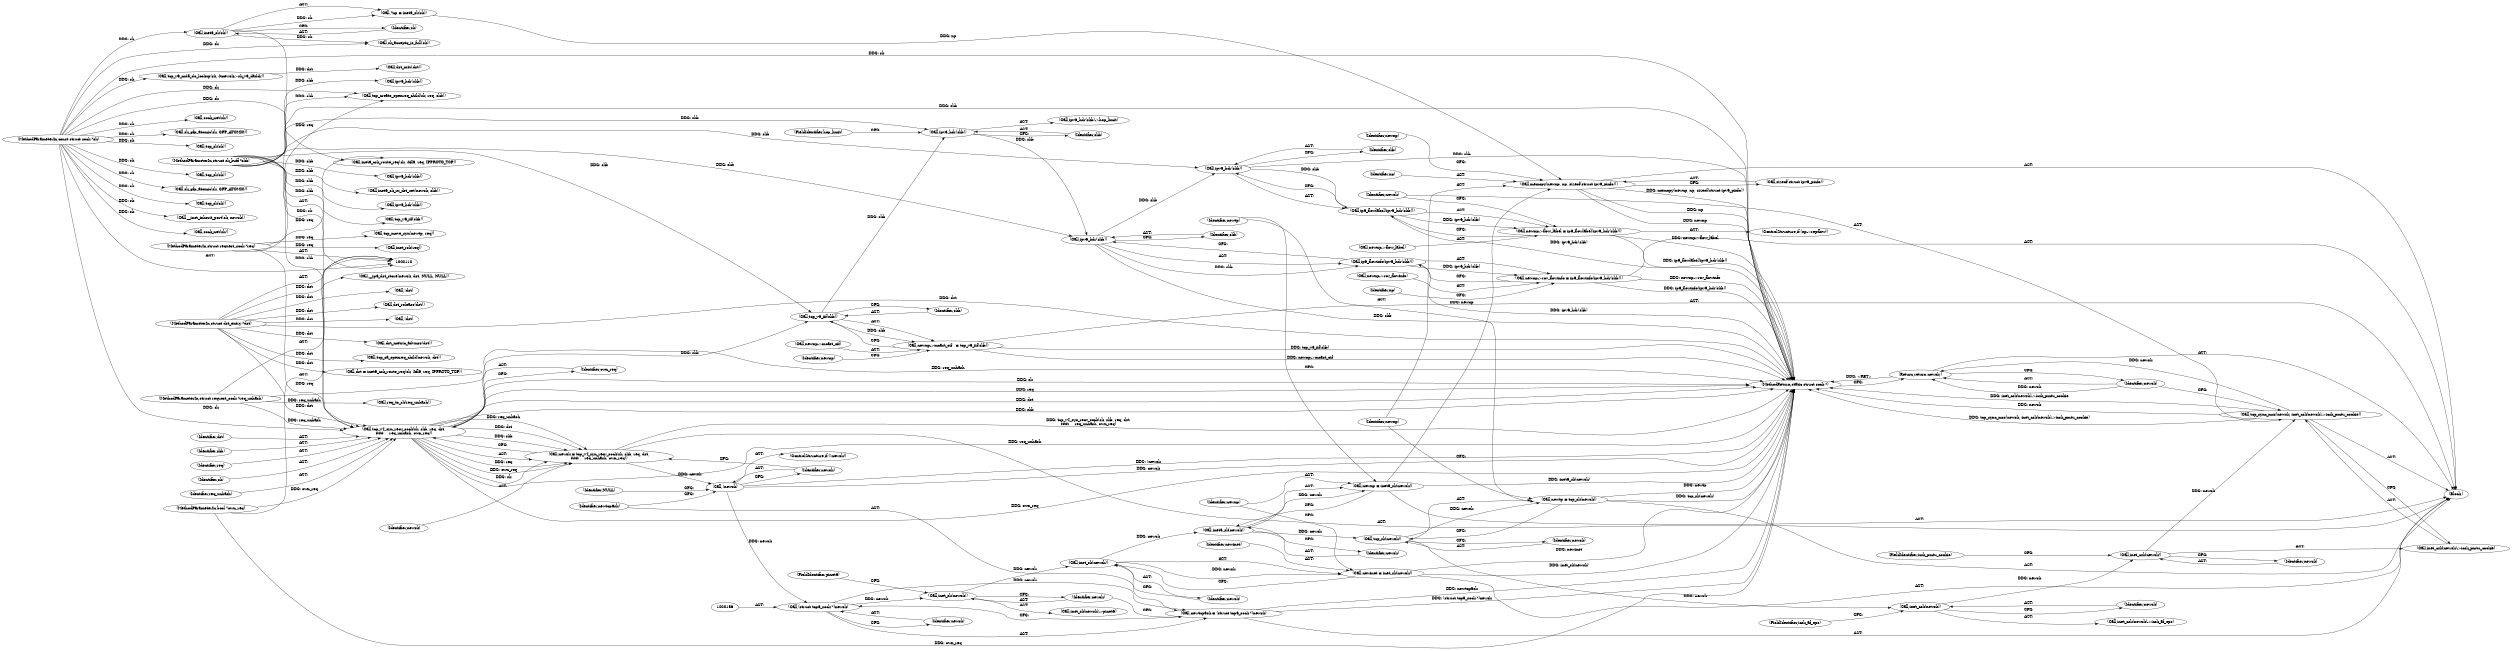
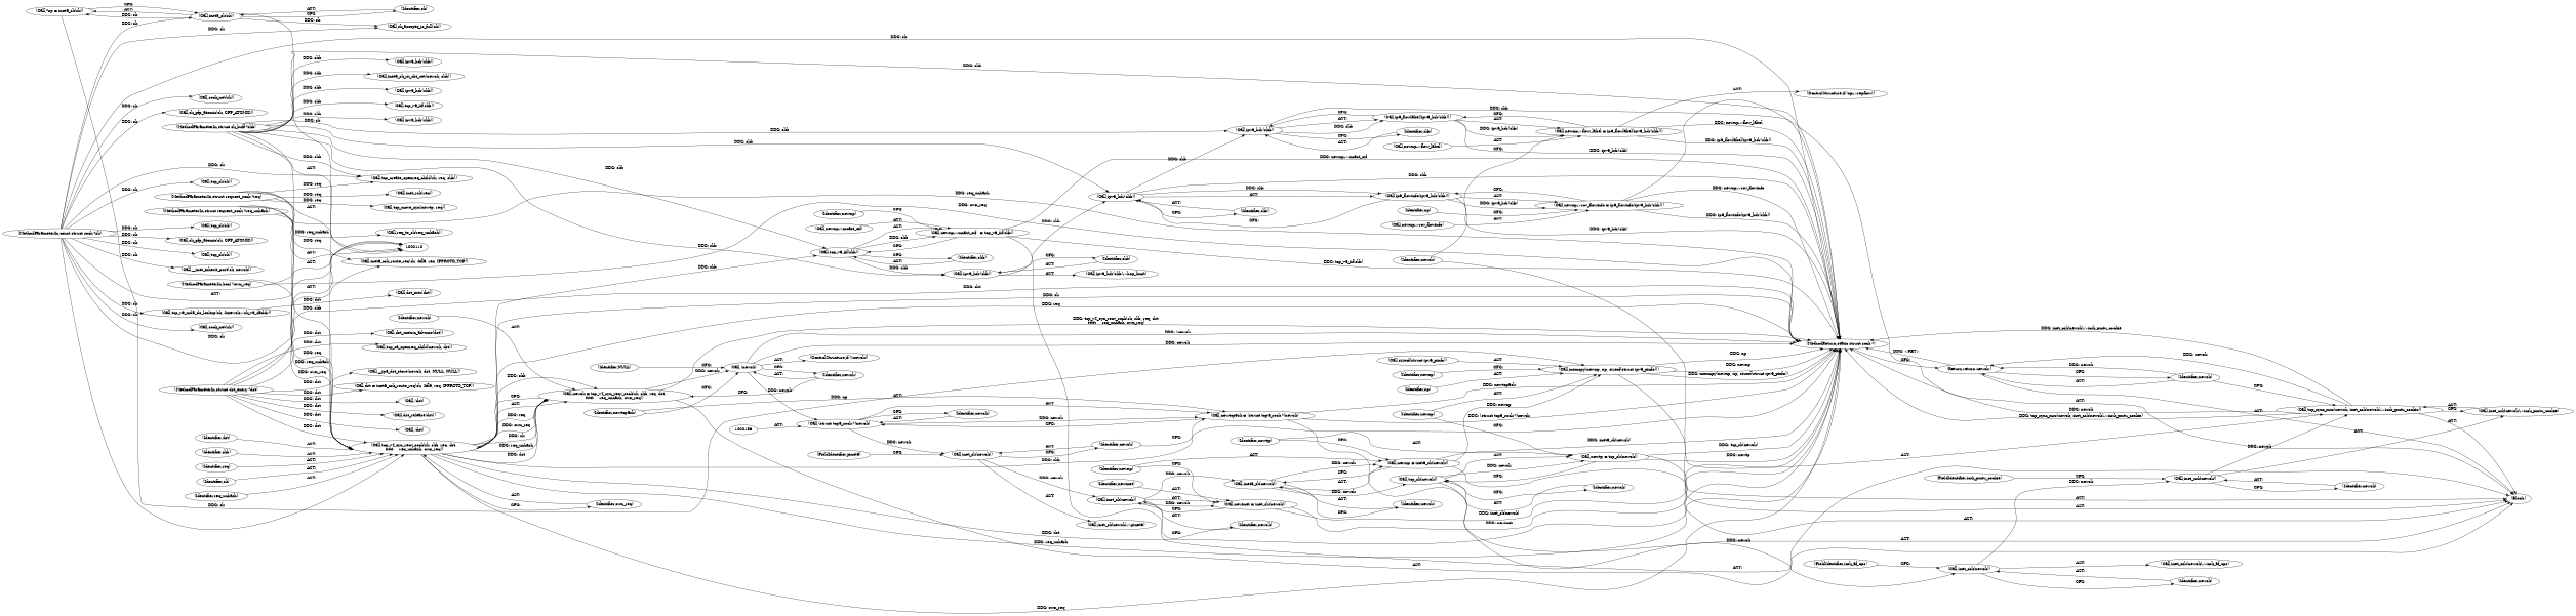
  digraph {
    rankdir=LR
    n1 [label="(Call,tcp_v4_syn_recv_sock(sk, skb, req, dst,\n\t\t\t\t\t     req_unhash, own_req))"]
    n2 [label="(Call,newsk = tcp_v4_syn_recv_sock(sk, skb, req, dst,\n\t\t\t\t\t     req_unhash, own_req))"]
    n3 [label="(Call,tcp_v6_iif(skb))"]
    n4 [label="(MethodReturn,static struct sock *)"]
    n5 [label="(Identifier,own_req)"]
    n6 [label="(Call,!newsk)"]
    n7 [label="(Block,)"]
    n8 [label="(Call,ipv6_hdr(skb))"]
    n9 [label="(Call,newnp->mcast_oif   = tcp_v6_iif(skb))"]
    n10 [label="(Identifier,skb)"]
    n11 [label="(Return,return newsk;)"]
    n12 [label="(Call,inet6_sk(sk))"]
    n13 [label="(Identifier,sk)"]
    n14 [label="(Call,sk_acceptq_is_full(sk))"]
    n15 [label="(Call,*np = inet6_sk(sk))"]
    n16 [label="(Call,memcpy(newnp, np, sizeof(struct ipv6_pinfo)))"]
    n17 [label="(MethodParameterIn,const struct sock *sk)"]
    n18 [label="(Call,tcp_create_openreq_child(sk, req, skb))"]
    n19 [label="(Call,tcp_v6_md5_do_lookup(sk, &newsk->sk_v6_daddr))"]
    n20 [label="(Call,sock_net(sk))"]
    n21 [label="(Call,sk_gfp_atomic(sk, GFP_ATOMIC))"]
    n22 [label="(Call,tcp_sk(sk))"]
    n23 [label="(Call,inet6_csk_route_req(sk, &fl6, req, IPPROTO_TCP))"]
    n24 [label="(Call,tcp_sk(sk))"]
    n25 [label="(Call,sk_gfp_atomic(sk, GFP_ATOMIC))"]
    n26 [label="(Call,tcp_sk(sk))"]
    n27 [label="(Call,__inet_inherit_port(sk, newsk))"]
    n28 [label="(Call,sock_net(sk))"]
    1000110
    n30 [label="(Call,dst_mtu(dst))"]
    n31 [label="(MethodParameterIn,struct sk_buff *skb)"]
    n32 [label="(Call,ipv6_hdr(skb))"]
    n33 [label="(Call,ipv6_hdr(skb))"]
    n34 [label="(Call,ipv6_hdr(skb))"]
    n35 [label="(Call,inet6_sk_rx_dst_set(newsk, skb))"]
    n36 [label="(Call,ipv6_hdr(skb))"]
    n37 [label="(Call,tcp_v6_iif(skb))"]
    n38 [label="(Call,ipv6_hdr(skb))"]
    n39 [label="(Call,ipv6_hdr(skb)->hop_limit)"]
    n40 [label="(Identifier,skb)"]
    n41 [label="(Call,ip6_flowinfo(ipv6_hdr(skb)))"]
    n42 [label="(Identifier,skb)"]
    n43 [label="(Call,ip6_flowlabel(ipv6_hdr(skb)))"]
    n44 [label="(Identifier,skb)"]
    n45 [label="(MethodParameterIn,struct request_sock *req)"]
    n46 [label="(Call,tcp_move_syn(newtp, req))"]
    n47 [label="(Call,inet_rsk(req))"]
    n48 [label="(MethodParameterIn,struct dst_entry *dst)"]
    n49 [label="(Call,dst_metric_advmss(dst))"]
    n50 [label="(Call,tcp_ca_openreq_child(newsk, dst))"]
    n51 [label="(Call,dst = inet6_csk_route_req(sk, &fl6, req, IPPROTO_TCP))"]
    n52 [label="(Call,__ip6_dst_store(newsk, dst, NULL, NULL))"]
    n53 [label="(Call,!dst)"]
    n54 [label="(Call,dst_release(dst))"]
    n55 [label="(Call,!dst)"]
    n56 [label="(MethodParameterIn,struct request_sock *req_unhash)"]
    n57 [label="(Call,req_to_sk(req_unhash))"]
    n58 [label="(MethodParameterIn,bool *own_req)"]
    n59 [label="(Call,(struct tcp6_sock *)newsk)"]
    n60 [label="(ControlStructure,if (!newsk))"]
    n61 [label="(Identifier,newsk)"]
    n62 [label="(Call,newtcp6sk = (struct tcp6_sock *)newsk)"]
    n63 [label="(Call,inet_sk(newsk))"]
    n64 [label="(Identifier,newsk)"]
    n65 [label="(Call,inet_sk(newsk))"]
    n66 [label="(Call,inet_sk(newsk)->pinet6)"]
    n67 [label="(Identifier,newsk)"]
    n68 [label="(Call,newinet = inet_sk(newsk))"]
    n69 [label="(Call,inet6_sk(newsk))"]
    n70 [label="(Identifier,newsk)"]
    n71 [label="(Call,newnp = inet6_sk(newsk))"]
    n72 [label="(Call,tcp_sk(newsk))"]
    n73 [label="(Identifier,newsk)"]
    n74 [label="(Call,newtp = tcp_sk(newsk))"]
    n75 [label="(Call,inet_csk(newsk))"]
    n76 [label="(Identifier,newsk)"]
    n77 [label="(Call,sizeof(struct ipv6_pinfo))"]
    n78 [label="(Call,inet_csk(newsk))"]
    n79 [label="(Identifier,newsk)"]
    n80 [label="(Call,inet_csk(newsk)->icsk_af_ops)"]
    n81 [label="(Call,tcp_sync_mss(newsk, inet_csk(newsk)->icsk_pmtu_cookie))"]
    n82 [label="(Identifier,newsk)"]
    n83 [label="(Call,inet_csk(newsk)->icsk_pmtu_cookie)"]
    n84 [label="(Identifier,newsk)"]
    n85 [label="(Call,newnp->rcv_flowinfo = ip6_flowinfo(ipv6_hdr(skb)))"]
    n86 [label="(Call,newnp->flow_label = ip6_flowlabel(ipv6_hdr(skb)))"]
    n87 [label="(ControlStructure,if (np->repflow))"]
    n88 [label="(FieldIdentifier,icsk_af_ops)"]
-   n89 [label="(FieldIdentifier,hop_limit)"]
    n90 [label="(Identifier,newnp)"]
    n91 [label="(FieldIdentifier,icsk_pmtu_cookie)"]
    n92 [label="(Identifier,NULL)"]
    n93 [label="(Identifier,newtcp6sk)"]
    n94 [label="(Identifier,newsk)"]
    n95 [label="(Identifier,dst)"]
    n96 [label="(Identifier,newsk)"]
    n97 [label="(Call,newnp->mcast_oif)"]
    n98 [label="(Call,newnp->flow_label)"]
    n99 [label="(Call,newnp->rcv_flowinfo)"]
    n100 [label="(FieldIdentifier,pinet6)"]
    n101 [label="(Identifier,skb)"]
    n102 [label="(Identifier,newnp)"]
    n103 [label="(Identifier,req)"]
    n104 [label="(Identifier,newnp)"]
    n105 [label="(Identifier,newinet)"]
    n106 [label="(Identifier,sk)"]
    n107 [label="(Identifier,newtp)"]
    n108 [label="(Identifier,np)"]
    n109 [label="(Identifier,newnp)"]
    n110 [label="(Identifier,req_unhash)"]
    n111 [label="(Identifier,np)"]
    1000156
    n1 -> n2 [label="AST: "]
    n1 -> n2 [label="DDG: req"]
    n1 -> n2 [label="DDG: own_req"]
    n1 -> n2 [label="DDG: sk"]
    n1 -> n2 [label="DDG: req_unhash"]
    n1 -> n2 [label="DDG: dst"]
    n1 -> n2 [label="DDG: skb"]
    n1 -> n3 [label="DDG: skb"]
    n1 -> n4 [label="DDG: sk"]
    n1 -> n4 [label="DDG: req"]
    n1 -> n4 [label="DDG: dst"]
    n1 -> n4 [label="DDG: skb"]
    n1 -> n4 [label="DDG: req_unhash"]
    n1 -> n4 [label="DDG: own_req"]
    n1 -> n5 [label="CFG: "]
    n2 -> n1 [label="CFG: "]
    n2 -> n4 [label="DDG: tcp_v4_syn_recv_sock(sk, skb, req, dst,\n\t\t\t\t\t     req_unhash, own_req)"]
    n2 -> n6 [label="DDG: newsk"]
    n2 -> n7 [label="AST: "]
    n3 -> n8 [label="DDG: skb"]
    n3 -> n9 [label="AST: "]
    n3 -> n9 [label="DDG: skb"]
    n3 -> n10 [label="CFG: "]
    n4 -> n11 [label="CFG: "]
    n5 -> n1 [label="AST: "]
    n6 -> n4 [label="DDG: !newsk"]
    n6 -> n4 [label="DDG: newsk"]
    n6 -> n59 [label="DDG: newsk"]
    n6 -> n60 [label="AST: "]
    n6 -> n61 [label="CFG: "]
    n8 -> n32 [label="DDG: skb"]
    n8 -> n39 [label="AST: "]
    n8 -> n40 [label="CFG: "]
    n9 -> n3 [label="CFG: "]
    n9 -> n4 [label="DDG: tcp_v6_iif(skb)"]
    n9 -> n4 [label="DDG: newnp->mcast_oif"]
    n9 -> n7 [label="AST: "]
    n10 -> n3 [label="AST: "]
    n11 -> n4 [label="DDG: <RET>"]
    n11 -> n7 [label="AST: "]
    n11 -> n84 [label="CFG: "]
    n12 -> n1 [label="DDG: sk"]
    n12 -> n13 [label="CFG: "]
    n12 -> n14 [label="DDG: sk"]
    n12 -> n15 [label="AST: "]
    n12 -> n15 [label="DDG: sk"]
    n13 -> n12 [label="AST: "]
+   n15 -> n12 [label="CFG: "]
    n15 -> n16 [label="DDG: np"]
    n16 -> n4 [label="DDG: memcpy(newnp, np, sizeof(struct ipv6_pinfo))"]
    n16 -> n4 [label="DDG: np"]
    n16 -> n4 [label="DDG: newnp"]
    n16 -> n7 [label="AST: "]
-   n16 -> n77 [label="CFG: "]
    n17 -> n1 [label="DDG: sk"]
    n17 -> n4 [label="DDG: sk"]
    n17 -> n12 [label="DDG: sk"]
    n17 -> n14 [label="DDG: sk"]
    n17 -> n18 [label="DDG: sk"]
    n17 -> n19 [label="DDG: sk"]
    n17 -> n20 [label="DDG: sk"]
    n17 -> n21 [label="DDG: sk"]
    n17 -> n22 [label="DDG: sk"]
    n17 -> n23 [label="DDG: sk"]
    n17 -> n24 [label="DDG: sk"]
    n17 -> n25 [label="DDG: sk"]
    n17 -> n26 [label="DDG: sk"]
    n17 -> n27 [label="DDG: sk"]
    n17 -> n28 [label="DDG: sk"]
    n17 -> 1000110 [label="AST: "]
    n19 -> n30 [label="DDG: dst"]
    n31 -> n1 [label="DDG: skb"]
    n31 -> n3 [label="DDG: skb"]
    n31 -> n4 [label="DDG: skb"]
    n31 -> n8 [label="DDG: skb"]
    n31 -> n18 [label="DDG: skb"]
    n31 -> 1000110 [label="AST: "]
    n31 -> n32 [label="DDG: skb"]
    n31 -> n33 [label="DDG: skb"]
    n31 -> n34 [label="DDG: skb"]
    n31 -> n35 [label="DDG: skb"]
    n31 -> n36 [label="DDG: skb"]
    n31 -> n37 [label="DDG: skb"]
    n31 -> n38 [label="DDG: skb"]
    n32 -> n4 [label="DDG: skb"]
    n32 -> n33 [label="DDG: skb"]
    n32 -> n41 [label="AST: "]
    n32 -> n41 [label="DDG: skb"]
    n32 -> n42 [label="CFG: "]
    n33 -> n4 [label="DDG: skb"]
    n33 -> n43 [label="AST: "]
    n33 -> n43 [label="DDG: skb"]
    n33 -> n44 [label="CFG: "]
    n40 -> n8 [label="AST: "]
    n41 -> n4 [label="DDG: ipv6_hdr(skb)"]
    n41 -> n32 [label="CFG: "]
    n41 -> n85 [label="AST: "]
    n41 -> n85 [label="DDG: ipv6_hdr(skb)"]
    n42 -> n32 [label="AST: "]
    n43 -> n4 [label="DDG: ipv6_hdr(skb)"]
    n43 -> n33 [label="CFG: "]
    n43 -> n86 [label="AST: "]
    n43 -> n86 [label="DDG: ipv6_hdr(skb)"]
    n44 -> n33 [label="AST: "]
    n45 -> n1 [label="DDG: req"]
    n45 -> n18 [label="DDG: req"]
    n45 -> n23 [label="DDG: req"]
    n45 -> 1000110 [label="AST: "]
    n45 -> n46 [label="DDG: req"]
    n45 -> n47 [label="DDG: req"]
    n48 -> n1 [label="DDG: dst"]
    n48 -> n4 [label="DDG: dst"]
    n48 -> 1000110 [label="AST: "]
    n48 -> n49 [label="DDG: dst"]
    n48 -> n50 [label="DDG: dst"]
    n48 -> n51 [label="DDG: dst"]
    n48 -> n52 [label="DDG: dst"]
    n48 -> n53 [label="DDG: dst"]
    n48 -> n54 [label="DDG: dst"]
    n48 -> n55 [label="DDG: dst"]
    n56 -> n1 [label="DDG: req_unhash"]
    n56 -> n4 [label="DDG: req_unhash"]
    n56 -> 1000110 [label="AST: "]
    n56 -> n57 [label="DDG: req_unhash"]
    n58 -> n1 [label="DDG: own_req"]
    n58 -> n4 [label="DDG: own_req"]
    n58 -> 1000110 [label="AST: "]
    n59 -> n62 [label="AST: "]
    n59 -> n62 [label="DDG: newsk"]
    n59 -> n63 [label="DDG: newsk"]
    n59 -> n64 [label="CFG: "]
    n61 -> n2 [label="CFG: "]
    n61 -> n6 [label="AST: "]
    n62 -> n4 [label="DDG: (struct tcp6_sock *)newsk"]
    n62 -> n4 [label="DDG: newtcp6sk"]
    n62 -> n7 [label="AST: "]
    n62 -> n59 [label="CFG: "]
    n63 -> n65 [label="DDG: newsk"]
    n63 -> n66 [label="AST: "]
    n63 -> n67 [label="CFG: "]
    n64 -> n59 [label="AST: "]
    n65 -> n68 [label="AST: "]
    n65 -> n68 [label="DDG: newsk"]
    n65 -> n69 [label="DDG: newsk"]
    n65 -> n70 [label="CFG: "]
    n67 -> n62 [label="CFG: "]
    n67 -> n63 [label="AST: "]
    n68 -> n4 [label="DDG: newinet"]
    n68 -> n4 [label="DDG: inet_sk(newsk)"]
-   n68 -> n7 [label="AST: "]
    n68 -> n65 [label="CFG: "]
    n69 -> n71 [label="AST: "]
    n69 -> n71 [label="DDG: newsk"]
    n69 -> n72 [label="DDG: newsk"]
    n69 -> n73 [label="CFG: "]
    n70 -> n65 [label="AST: "]
    n71 -> n4 [label="DDG: inet6_sk(newsk)"]
    n71 -> n7 [label="AST: "]
    n71 -> n16 [label="DDG: newnp"]
    n71 -> n69 [label="CFG: "]
    n72 -> n74 [label="AST: "]
    n72 -> n74 [label="DDG: newsk"]
    n72 -> n75 [label="DDG: newsk"]
    n72 -> n76 [label="CFG: "]
    n73 -> n69 [label="AST: "]
    n74 -> n4 [label="DDG: newtp"]
    n74 -> n4 [label="DDG: tcp_sk(newsk)"]
    n74 -> n7 [label="AST: "]
    n74 -> n72 [label="CFG: "]
    n75 -> n78 [label="DDG: newsk"]
    n75 -> n79 [label="CFG: "]
    n75 -> n80 [label="AST: "]
    n76 -> n72 [label="AST: "]
    n77 -> n16 [label="AST: "]
    n78 -> n81 [label="DDG: newsk"]
    n78 -> n82 [label="CFG: "]
    n78 -> n83 [label="AST: "]
    n79 -> n75 [label="AST: "]
    n81 -> n4 [label="DDG: inet_csk(newsk)->icsk_pmtu_cookie"]
    n81 -> n4 [label="DDG: newsk"]
    n81 -> n4 [label="DDG: tcp_sync_mss(newsk, inet_csk(newsk)->icsk_pmtu_cookie)"]
    n81 -> n7 [label="AST: "]
    n81 -> n11 [label="DDG: newsk"]
    n81 -> n83 [label="CFG: "]
    n82 -> n78 [label="AST: "]
    n83 -> n81 [label="AST: "]
    n84 -> n11 [label="AST: "]
    n84 -> n11 [label="DDG: newsk"]
    n84 -> n81 [label="CFG: "]
    n85 -> n4 [label="DDG: newnp->rcv_flowinfo"]
    n85 -> n4 [label="DDG: ip6_flowinfo(ipv6_hdr(skb))"]
    n85 -> n7 [label="AST: "]
    n85 -> n41 [label="CFG: "]
    n86 -> n4 [label="DDG: newnp->flow_label"]
    n86 -> n4 [label="DDG: ip6_flowlabel(ipv6_hdr(skb))"]
    n86 -> n43 [label="CFG: "]
    n86 -> n87 [label="AST: "]
    n88 -> n75 [label="CFG: "]
-   n89 -> n8 [label="CFG: "]
    n90 -> n16 [label="CFG: "]
    n91 -> n78 [label="CFG: "]
    n92 -> n6 [label="CFG: "]
    n93 -> n6 [label="CFG: "]
    n93 -> n62 [label="AST: "]
    n94 -> n81 [label="AST: "]
    n94 -> n86 [label="CFG: "]
    n95 -> n1 [label="AST: "]
    n96 -> n2 [label="AST: "]
    n97 -> n9 [label="AST: "]
    n98 -> n86 [label="AST: "]
    n99 -> n85 [label="AST: "]
    n100 -> n63 [label="CFG: "]
    n101 -> n1 [label="AST: "]
    n102 -> n68 [label="CFG: "]
    n102 -> n71 [label="AST: "]
    n103 -> n1 [label="AST: "]
    n104 -> n16 [label="AST: "]
    n104 -> n74 [label="CFG: "]
    n105 -> n68 [label="AST: "]
    n106 -> n1 [label="AST: "]
    n107 -> n71 [label="CFG: "]
    n107 -> n74 [label="AST: "]
    n108 -> n85 [label="CFG: "]
    n109 -> n9 [label="CFG: "]
    n110 -> n1 [label="AST: "]
    n111 -> n16 [label="AST: "]
    1000156 -> n59 [label="AST: "]
  }
